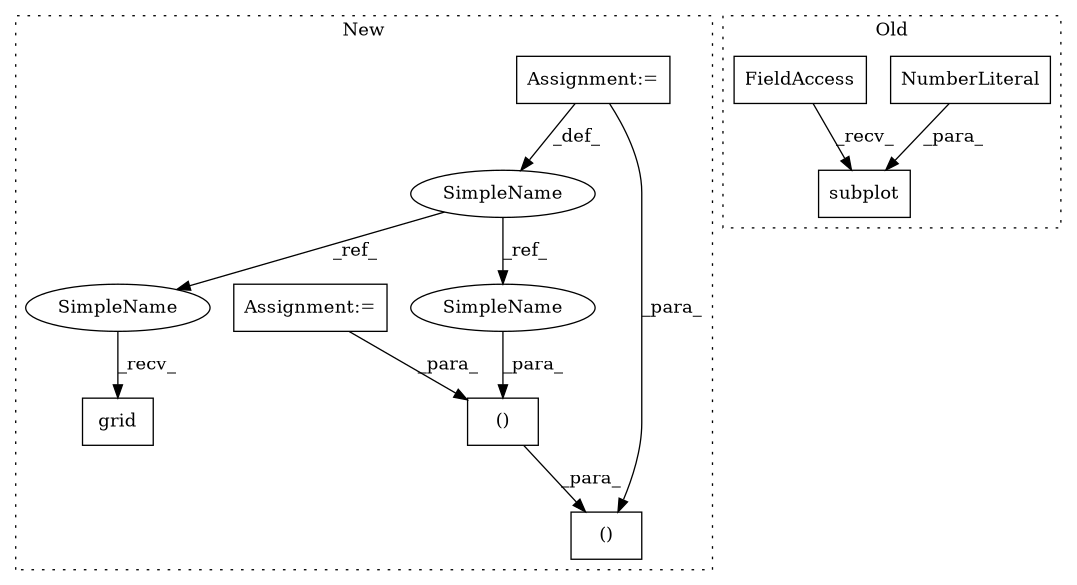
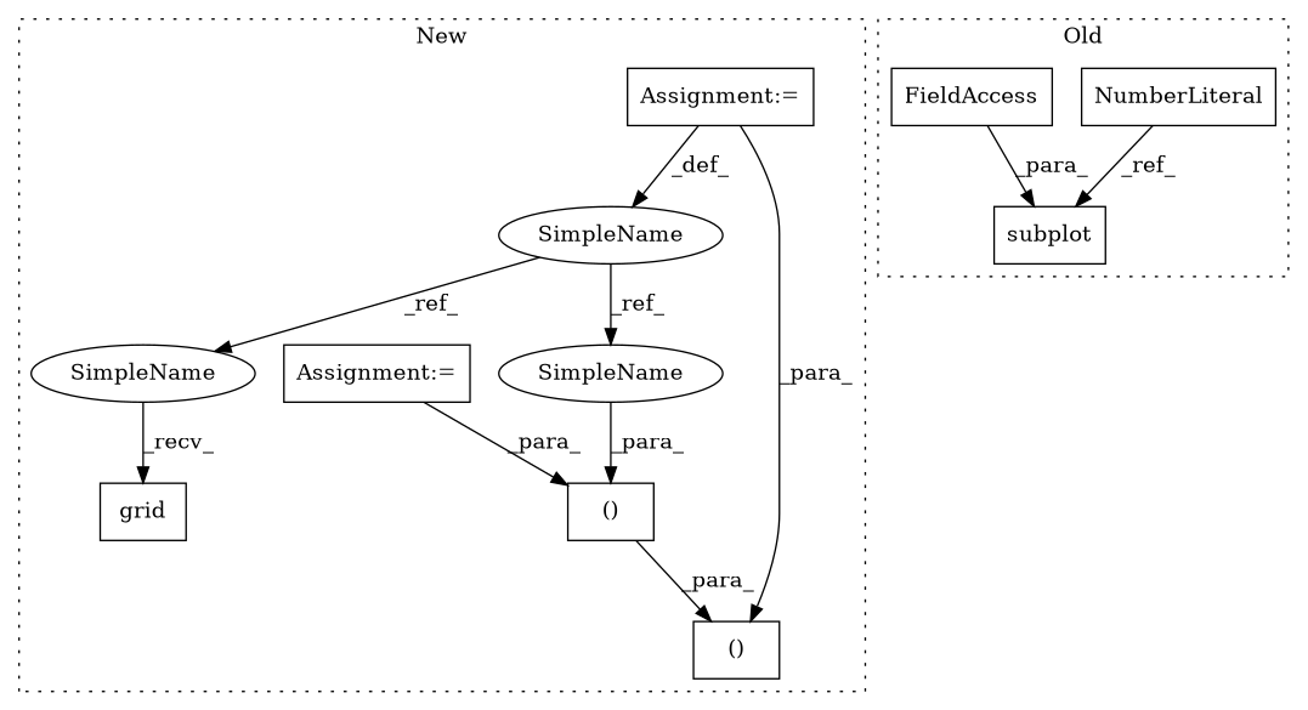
  digraph {
    node [a=42 l=3 s=164 shape=box]
    n1 [a=32 l=6 label=grid s=676]
    n2 [label=SimpleName shape=ellipse]
    n3 [a=106 l=35 label="()" s=292]
    n4 [a=7 label="Assignment:=" s=177]
    n5 [a=106 l=57 label="()" s=271]
    n6 [a=7 label="Assignment:="]
    n7 [label=SimpleName s=324 shape=ellipse]
    n8 [label=SimpleName s=672 shape=ellipse]
    n9 [a=32 l="8,1" label=subplot s="232,243"]
    n10 [a=34 label=NumberLiteral s=240]
    n11 [a=22 l=10 label=FieldAccess s=214]
    subgraph cluster_1 {
      label=New
      style=dotted
      n1
      n2
      n3
      n4
      n5
      n6
      n7
      n8
    }
    subgraph cluster_2 {
      label=Old
      style=dotted
      n9
      n10
      n11
    }
    n2 -> n7 [label=_ref_]
    n2 -> n8 [label=_ref_]
    n3 -> n5 [label=_para_]
    n4 -> n3 [label=_para_]
    n6 -> n2 [label=_def_]
    n6 -> n5 [label=_para_]
    n7 -> n3 [label=_para_]
    n8 -> n1 [label=_recv_]
-   n10 -> n9 [label=_para_]
-   n11 -> n9 [label=_recv_]
+   n10 -> n9 [label=_ref_]
+   n11 -> n9 [label=_para_]
  }
